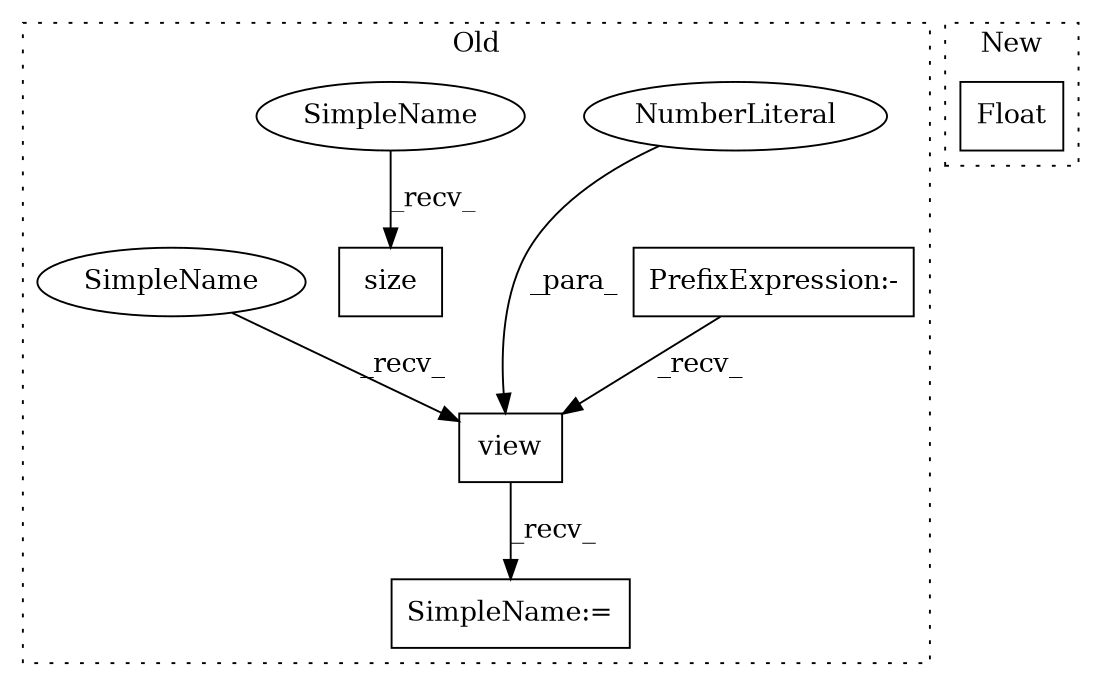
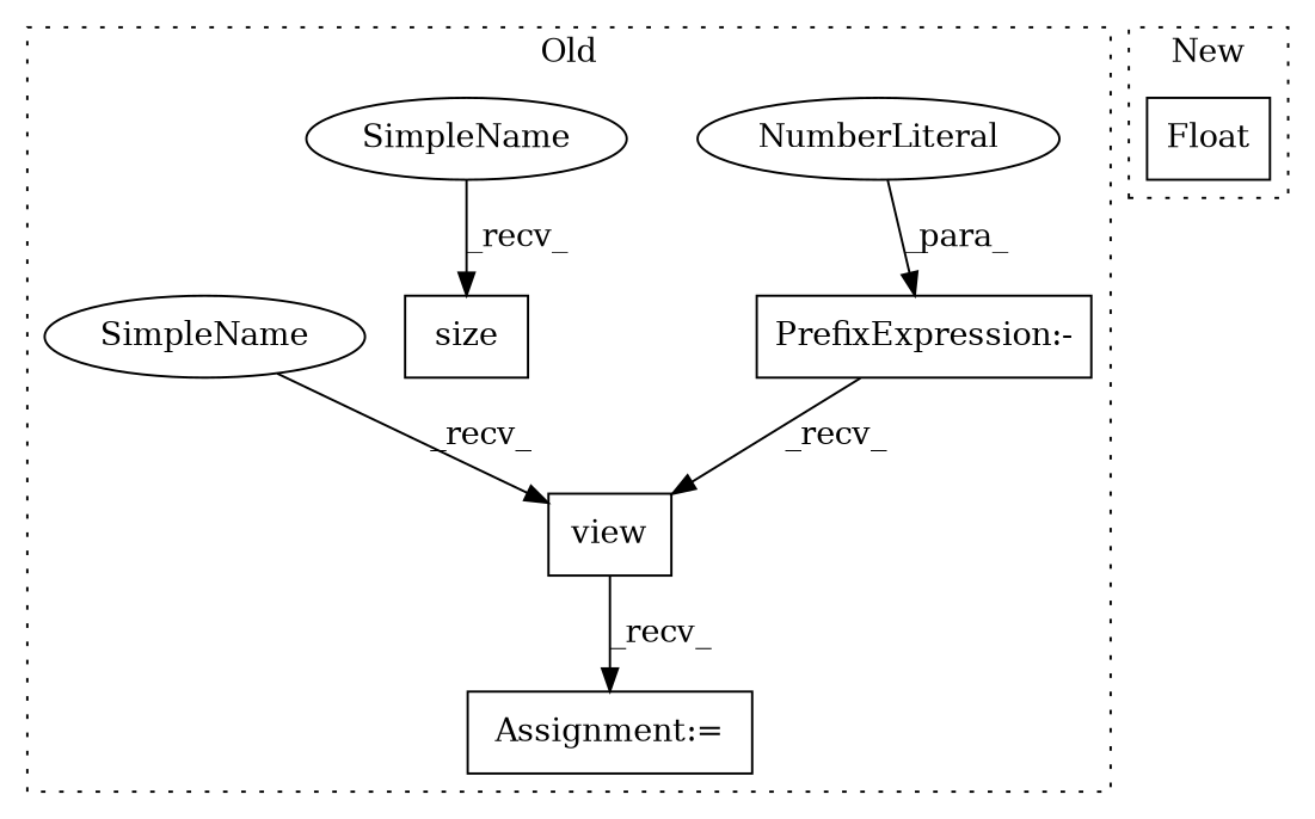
  digraph {
    node [a=32 l=1 shape=box]
    n1 [l="5,1" label=view s="6429,6450"]
-   n2 [a=7 label="SimpleName:=" s=6421]
+   n2 [a=7 label="Assignment:=" s=6421]
    n3 [a=38 label="PrefixExpression:-" s=6434]
    n4 [a=34 label=NumberLiteral s=6435 shape=ellipse]
    n5 [l="5,1" label=size s="6265,6271"]
    n6 [a=42 l=6 label=SimpleName s=6258 shape=ellipse]
    n7 [a=42 l=6 label=SimpleName s=6422 shape=ellipse]
    n8 [l=7 label=Float s=6173]
    subgraph cluster_1 {
      label=Old
      style=dotted
      n1
      n2
      n3
      n4
      n5
      n6
      n7
    }
    subgraph cluster_2 {
      label=New
      style=dotted
      n8
    }
    n1 -> n2 [label=_recv_]
    n3 -> n1 [label=_recv_]
-   n4 -> n1 [label=_para_]
+   n4 -> n3 [label=_para_]
    n6 -> n5 [label=_recv_]
    n7 -> n1 [label=_recv_]
  }
